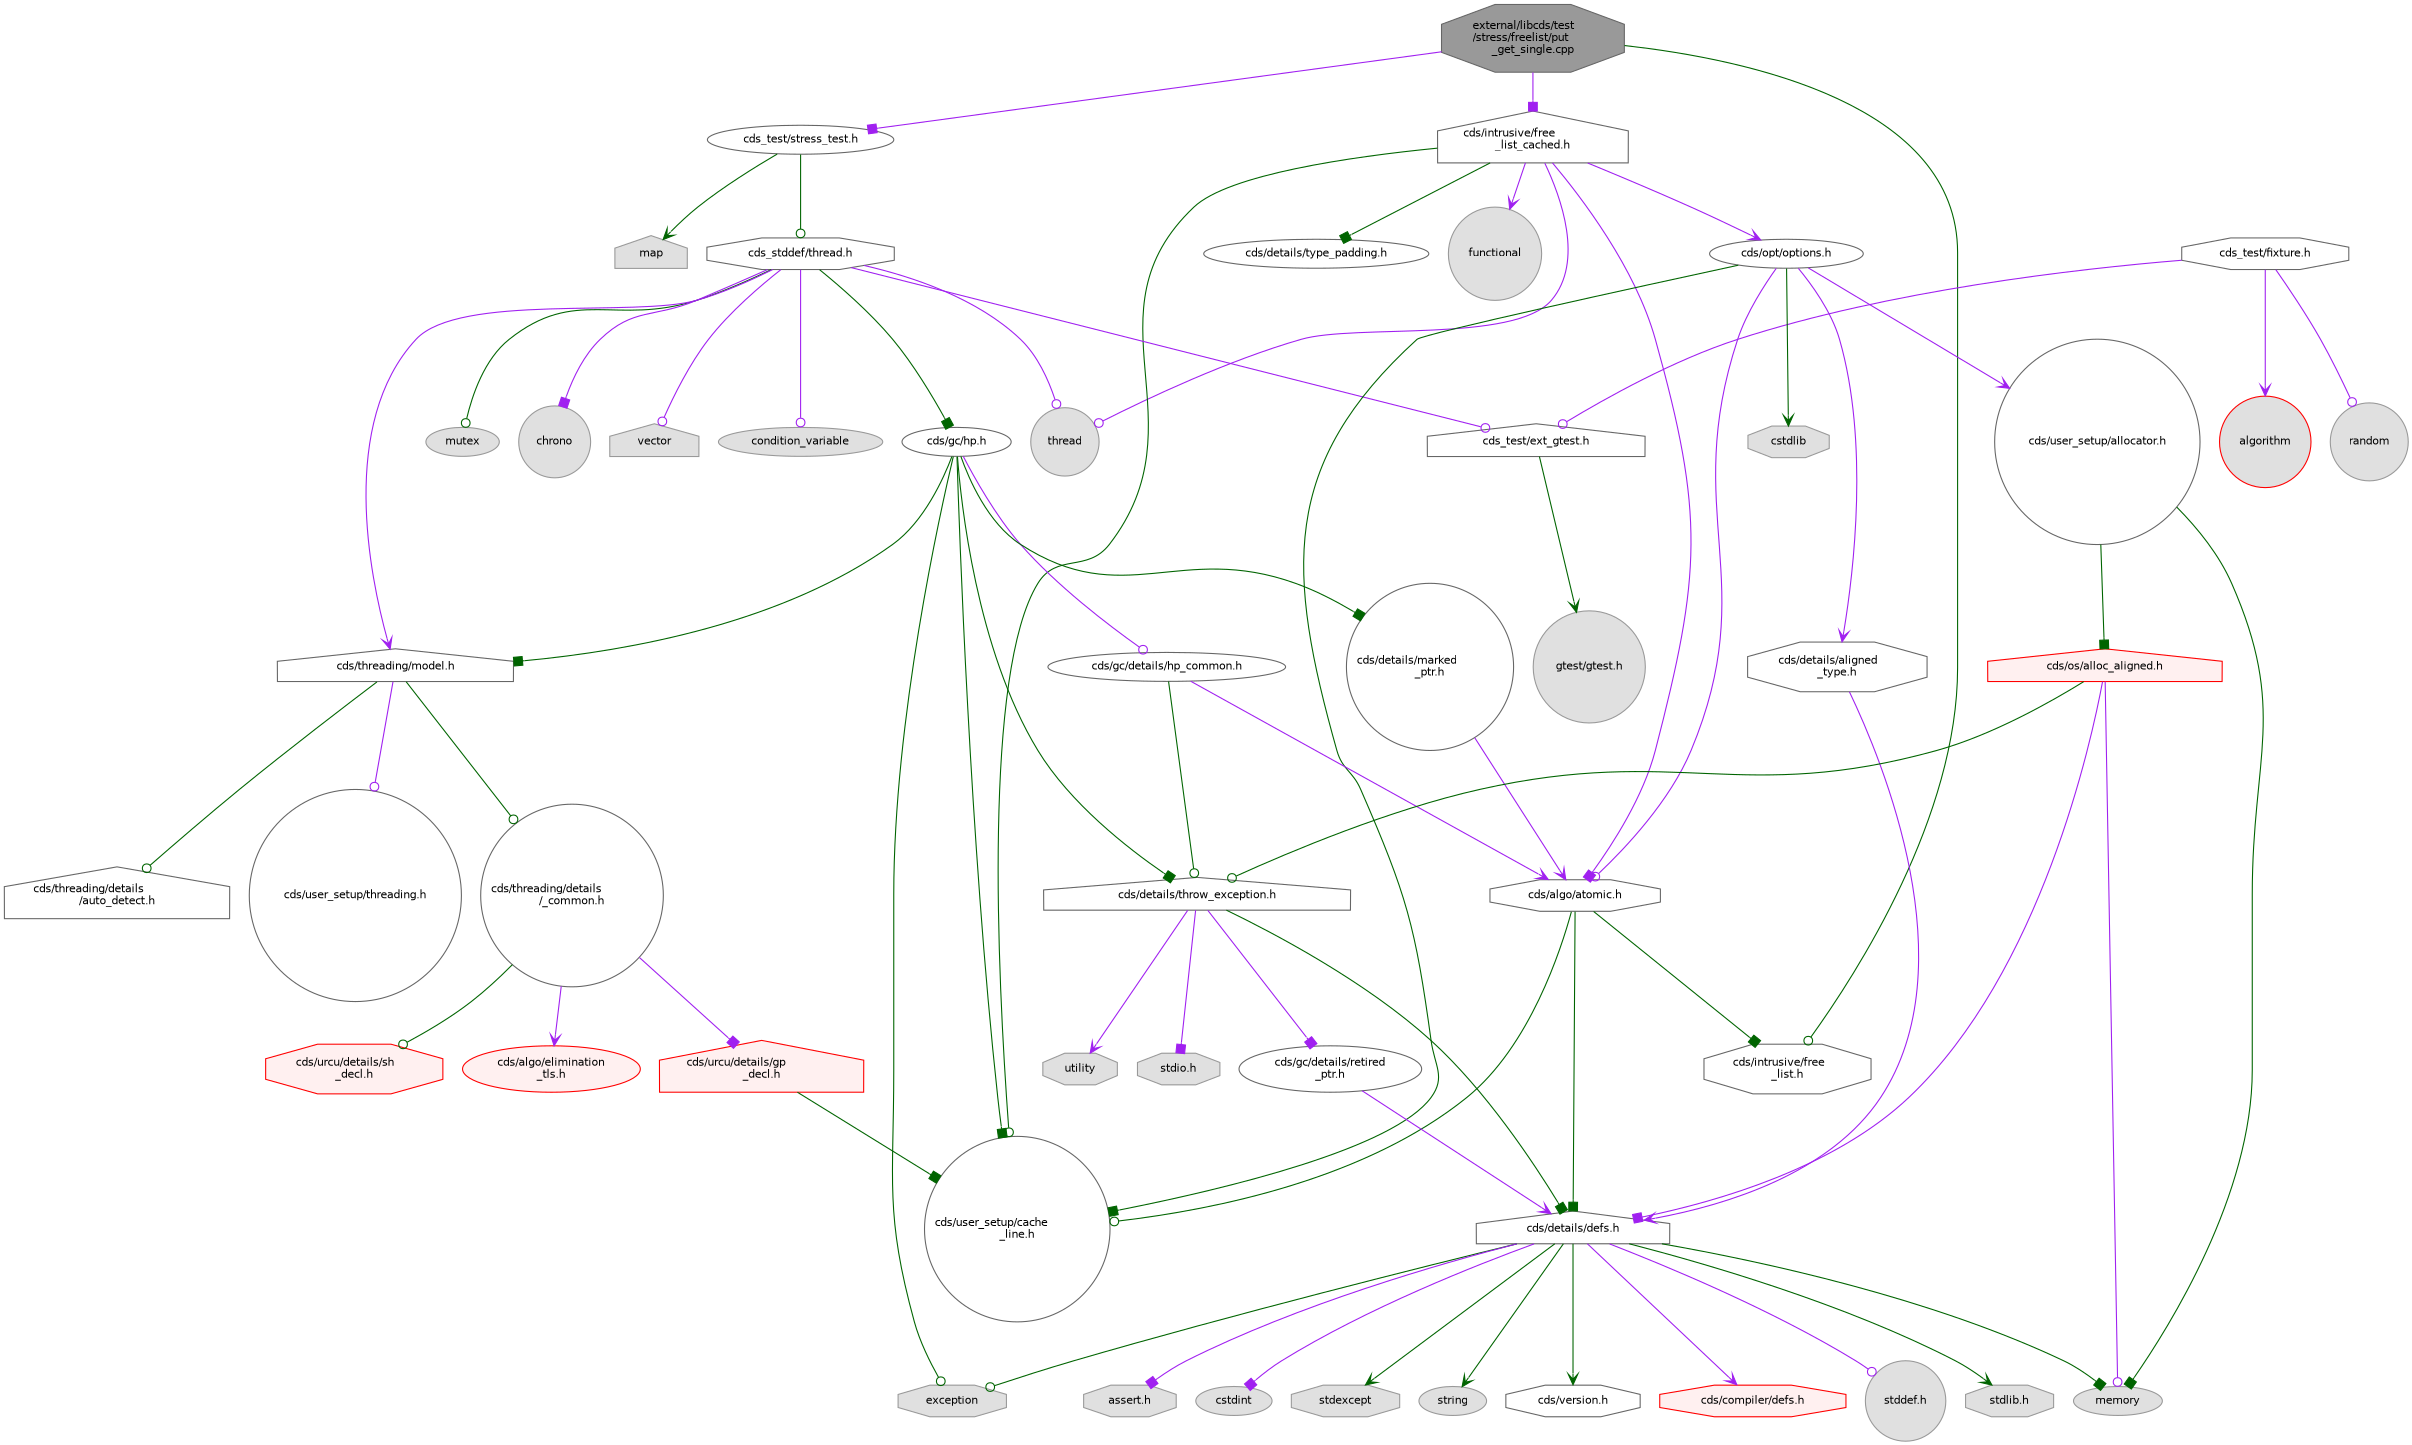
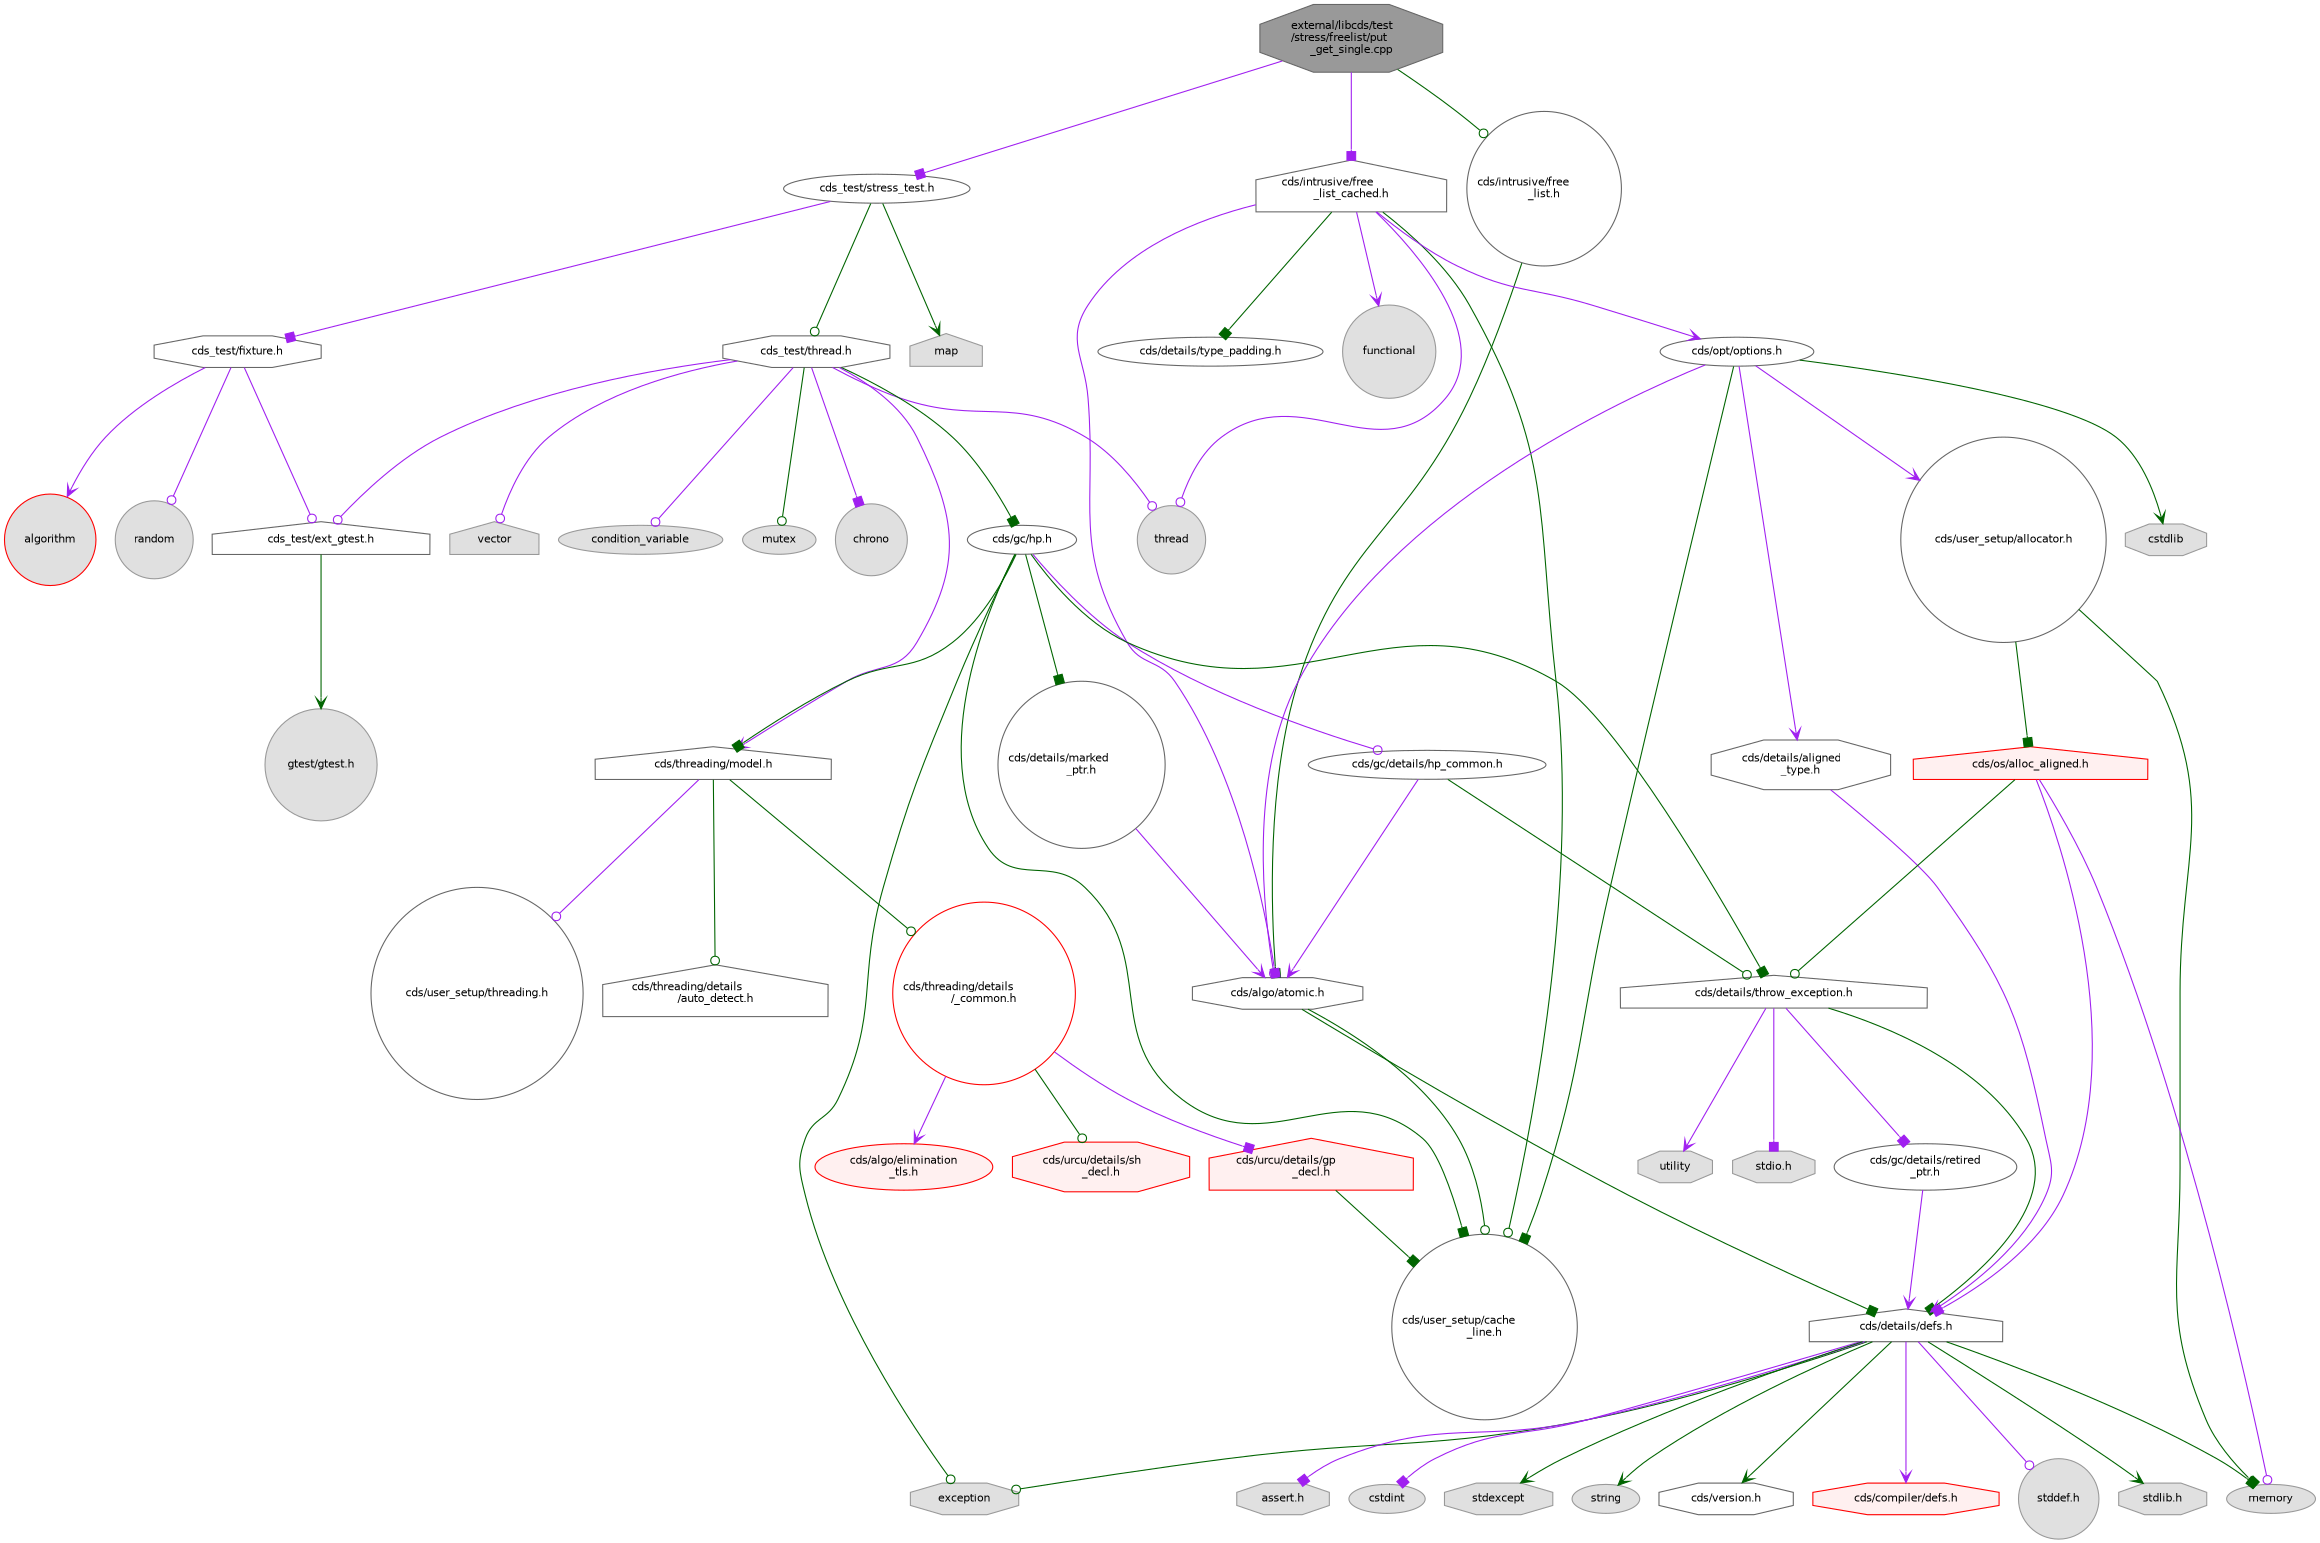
  digraph {
    node [color=grey40 fillcolor=white fontname=Helvetica fontsize=10 shape=octagon style=filled]
    edge [arrowhead=box color=purple fontname=Helvetica fontsize=10 labelfontname=Helvetica labelfontsize=10 style=solid]
    n1 [color=gray40 fillcolor=grey60 fontcolor=black height=0.2 label="external/libcds/test\l/stress/freelist/put\l_get_single.cpp" width=0.4]
    n2 [height=0.2 label="cds_test/stress_test.h" shape=ellipse width=0.4]
-   n3 [height=0.2 label="cds/intrusive/free\l_list.h" width=0.4]
+   n3 [height=0.2 label="cds/intrusive/free\l_list.h" shape=circle width=0.4]
    n4 [height=0.2 label="cds/intrusive/free\l_list_cached.h" shape=house width=0.4]
    n5 [color=grey60 fillcolor="#E0E0E0" height=0.2 label=map shape=house width=0.4]
    n6 [height=0.2 label="cds_test/fixture.h" width=0.4]
-   n7 [height=0.2 label="cds_stddef/thread.h" width=0.4]
+   n7 [height=0.2 label="cds_test/thread.h" width=0.4]
    n8 [height=0.2 label="cds/algo/atomic.h" width=0.4]
    n9 [color=grey60 fillcolor="#E0E0E0" height=0.2 label=thread shape=circle width=0.4]
    n10 [height=0.2 label="cds/user_setup/cache\l_line.h" shape=circle width=0.4]
    n11 [height=0.2 label="cds/opt/options.h" shape=ellipse width=0.4]
    n12 [height=0.2 label="cds/details/type_padding.h" shape=ellipse width=0.4]
    n13 [color=grey60 fillcolor="#E0E0E0" height=0.2 label=functional shape=circle width=0.4]
    n14 [height=0.2 label="cds_test/ext_gtest.h" shape=house width=0.4]
    n15 [color=red fillcolor="#E0E0E0" height=0.2 label=algorithm shape=circle width=0.4]
    n16 [color=grey60 fillcolor="#E0E0E0" height=0.2 label=random shape=circle width=0.4]
    n17 [color=grey60 fillcolor="#E0E0E0" height=0.2 label=vector shape=house width=0.4]
    n18 [color=grey60 fillcolor="#E0E0E0" height=0.2 label=condition_variable shape=ellipse width=0.4]
    n19 [color=grey60 fillcolor="#E0E0E0" height=0.2 label=mutex shape=ellipse width=0.4]
    n20 [color=grey60 fillcolor="#E0E0E0" height=0.2 label=chrono shape=circle width=0.4]
    n21 [height=0.2 label="cds/threading/model.h" shape=house width=0.4]
    n22 [height=0.2 label="cds/gc/hp.h" shape=ellipse width=0.4]
    n23 [color=grey60 fillcolor="#E0E0E0" height=0.2 label="gtest/gtest.h" shape=circle width=0.4]
-   n24 [height=0.2 label="cds/threading/details\l/_common.h" shape=circle width=0.4]
+   n24 [color=red height=0.2 label="cds/threading/details\l/_common.h" shape=circle width=0.4]
    n25 [height=0.2 label="cds/user_setup/threading.h" shape=circle width=0.4]
    n26 [height=0.2 label="cds/threading/details\l/auto_detect.h" shape=house width=0.4]
    n27 [color=grey60 fillcolor="#E0E0E0" height=0.2 label=exception width=0.4]
    n28 [height=0.2 label="cds/gc/details/hp_common.h" shape=ellipse width=0.4]
    n29 [height=0.2 label="cds/details/throw_exception.h" shape=house width=0.4]
    n30 [height=0.2 label="cds/details/marked\l_ptr.h" shape=circle width=0.4]
    n31 [color=red fillcolor="#FFF0F0" height=0.2 label="cds/urcu/details/gp\l_decl.h" shape=house width=0.4]
    n32 [color=red fillcolor="#FFF0F0" height=0.2 label="cds/urcu/details/sh\l_decl.h" width=0.4]
    n33 [color=red fillcolor="#FFF0F0" height=0.2 label="cds/algo/elimination\l_tls.h" shape=ellipse width=0.4]
    n34 [height=0.2 label="cds/gc/details/retired\l_ptr.h" shape=ellipse width=0.4]
    n35 [height=0.2 label="cds/details/defs.h" shape=house width=0.4]
    n36 [color=grey60 fillcolor="#E0E0E0" height=0.2 label="stdio.h" width=0.4]
    n37 [color=grey60 fillcolor="#E0E0E0" height=0.2 label=utility width=0.4]
    n38 [color=grey60 fillcolor="#E0E0E0" height=0.2 label="stddef.h" shape=circle width=0.4]
    n39 [color=grey60 fillcolor="#E0E0E0" height=0.2 label="stdlib.h" width=0.4]
    n40 [color=grey60 fillcolor="#E0E0E0" height=0.2 label="assert.h" width=0.4]
    n41 [color=grey60 fillcolor="#E0E0E0" height=0.2 label=cstdint shape=ellipse width=0.4]
    n42 [color=grey60 fillcolor="#E0E0E0" height=0.2 label=stdexcept width=0.4]
    n43 [color=grey60 fillcolor="#E0E0E0" height=0.2 label=string shape=ellipse width=0.4]
    n44 [color=grey60 fillcolor="#E0E0E0" height=0.2 label=memory shape=ellipse width=0.4]
    n45 [height=0.2 label="cds/version.h" width=0.4]
    n46 [color=red fillcolor="#FFF0F0" height=0.2 label="cds/compiler/defs.h" width=0.4]
    n47 [color=grey60 fillcolor="#E0E0E0" height=0.2 label=cstdlib width=0.4]
    n48 [height=0.2 label="cds/details/aligned\l_type.h" width=0.4]
    n49 [height=0.2 label="cds/user_setup/allocator.h" shape=circle width=0.4]
    n50 [color=red fillcolor="#FFF0F0" height=0.2 label="cds/os/alloc_aligned.h" shape=house width=0.4]
    n1 -> n2
    n1 -> n3 [arrowhead=odot color=darkgreen]
    n1 -> n4
    n2 -> n5 [arrowhead=vee color=darkgreen]
+   n2 -> n6
    n2 -> n7 [arrowhead=odot color=darkgreen]
-   n8 -> n3 [color=darkgreen]
+   n3 -> n8 [color=darkgreen]
    n4 -> n8
    n4 -> n9 [arrowhead=odot]
    n4 -> n10 [arrowhead=odot color=darkgreen]
    n4 -> n11 [arrowhead=vee]
    n4 -> n12 [color=darkgreen]
    n4 -> n13 [arrowhead=vee]
    n6 -> n14 [arrowhead=odot]
    n6 -> n15 [arrowhead=vee]
    n6 -> n16 [arrowhead=odot]
    n7 -> n9 [arrowhead=odot]
    n7 -> n14 [arrowhead=odot]
    n7 -> n17 [arrowhead=odot]
    n7 -> n18 [arrowhead=odot]
    n7 -> n19 [arrowhead=odot color=darkgreen]
    n7 -> n20
    n7 -> n21 [arrowhead=vee]
    n7 -> n22 [color=darkgreen]
    n8 -> n10 [arrowhead=odot color=darkgreen]
    n8 -> n35 [color=darkgreen]
    n11 -> n8 [arrowhead=odot]
    n11 -> n10 [color=darkgreen]
    n11 -> n47 [arrowhead=vee color=darkgreen]
    n11 -> n48 [arrowhead=vee]
    n11 -> n49 [arrowhead=vee]
    n14 -> n23 [arrowhead=vee color=darkgreen]
    n21 -> n24 [arrowhead=odot color=darkgreen]
    n21 -> n25 [arrowhead=odot]
    n21 -> n26 [arrowhead=odot color=darkgreen]
    n22 -> n10 [color=darkgreen]
    n22 -> n21 [color=darkgreen]
    n22 -> n27 [arrowhead=odot color=darkgreen]
    n22 -> n28 [arrowhead=odot]
    n22 -> n29 [color=darkgreen]
    n22 -> n30 [color=darkgreen]
    n24 -> n31
    n24 -> n32 [arrowhead=odot color=darkgreen]
    n24 -> n33 [arrowhead=vee]
    n28 -> n8 [arrowhead=vee]
    n28 -> n29 [arrowhead=odot color=darkgreen]
    n29 -> n34
    n29 -> n35 [color=darkgreen]
    n29 -> n36
    n29 -> n37 [arrowhead=vee]
    n30 -> n8 [arrowhead=vee]
    n31 -> n10 [color=darkgreen]
    n34 -> n35 [arrowhead=vee]
    n35 -> n27 [arrowhead=odot color=darkgreen]
    n35 -> n38 [arrowhead=odot]
    n35 -> n39 [arrowhead=vee color=darkgreen]
    n35 -> n40
    n35 -> n41
    n35 -> n42 [arrowhead=vee color=darkgreen]
    n35 -> n43 [arrowhead=vee color=darkgreen]
    n35 -> n44 [color=darkgreen]
    n35 -> n45 [arrowhead=vee color=darkgreen]
    n35 -> n46 [arrowhead=vee]
    n48 -> n35 [arrowhead=vee]
    n49 -> n44 [color=darkgreen]
    n49 -> n50 [color=darkgreen]
    n50 -> n29 [arrowhead=odot color=darkgreen]
    n50 -> n35
    n50 -> n44 [arrowhead=odot]
  }
